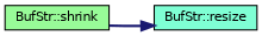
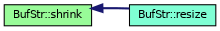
  digraph {
    rankdir=LR
    node [color=black fontname=Helvetica fontsize=10 shape=record style=filled]
    n1 [fillcolor=palegreen fontcolor=black height=0.2 label="BufStr::shrink" width=0.4]
    n2 [fillcolor=aquamarine height=0.2 label="BufStr::resize" width=0.4]
-   n1 -> n2 [color=midnightblue fontname=Helvetica fontsize=10 labelfontname=Helvetica labelfontsize=10 style=bold]
+   n2 -> n1 [color=midnightblue fontname=Helvetica fontsize=10 labelfontname=Helvetica labelfontsize=10 style=bold]
  }
